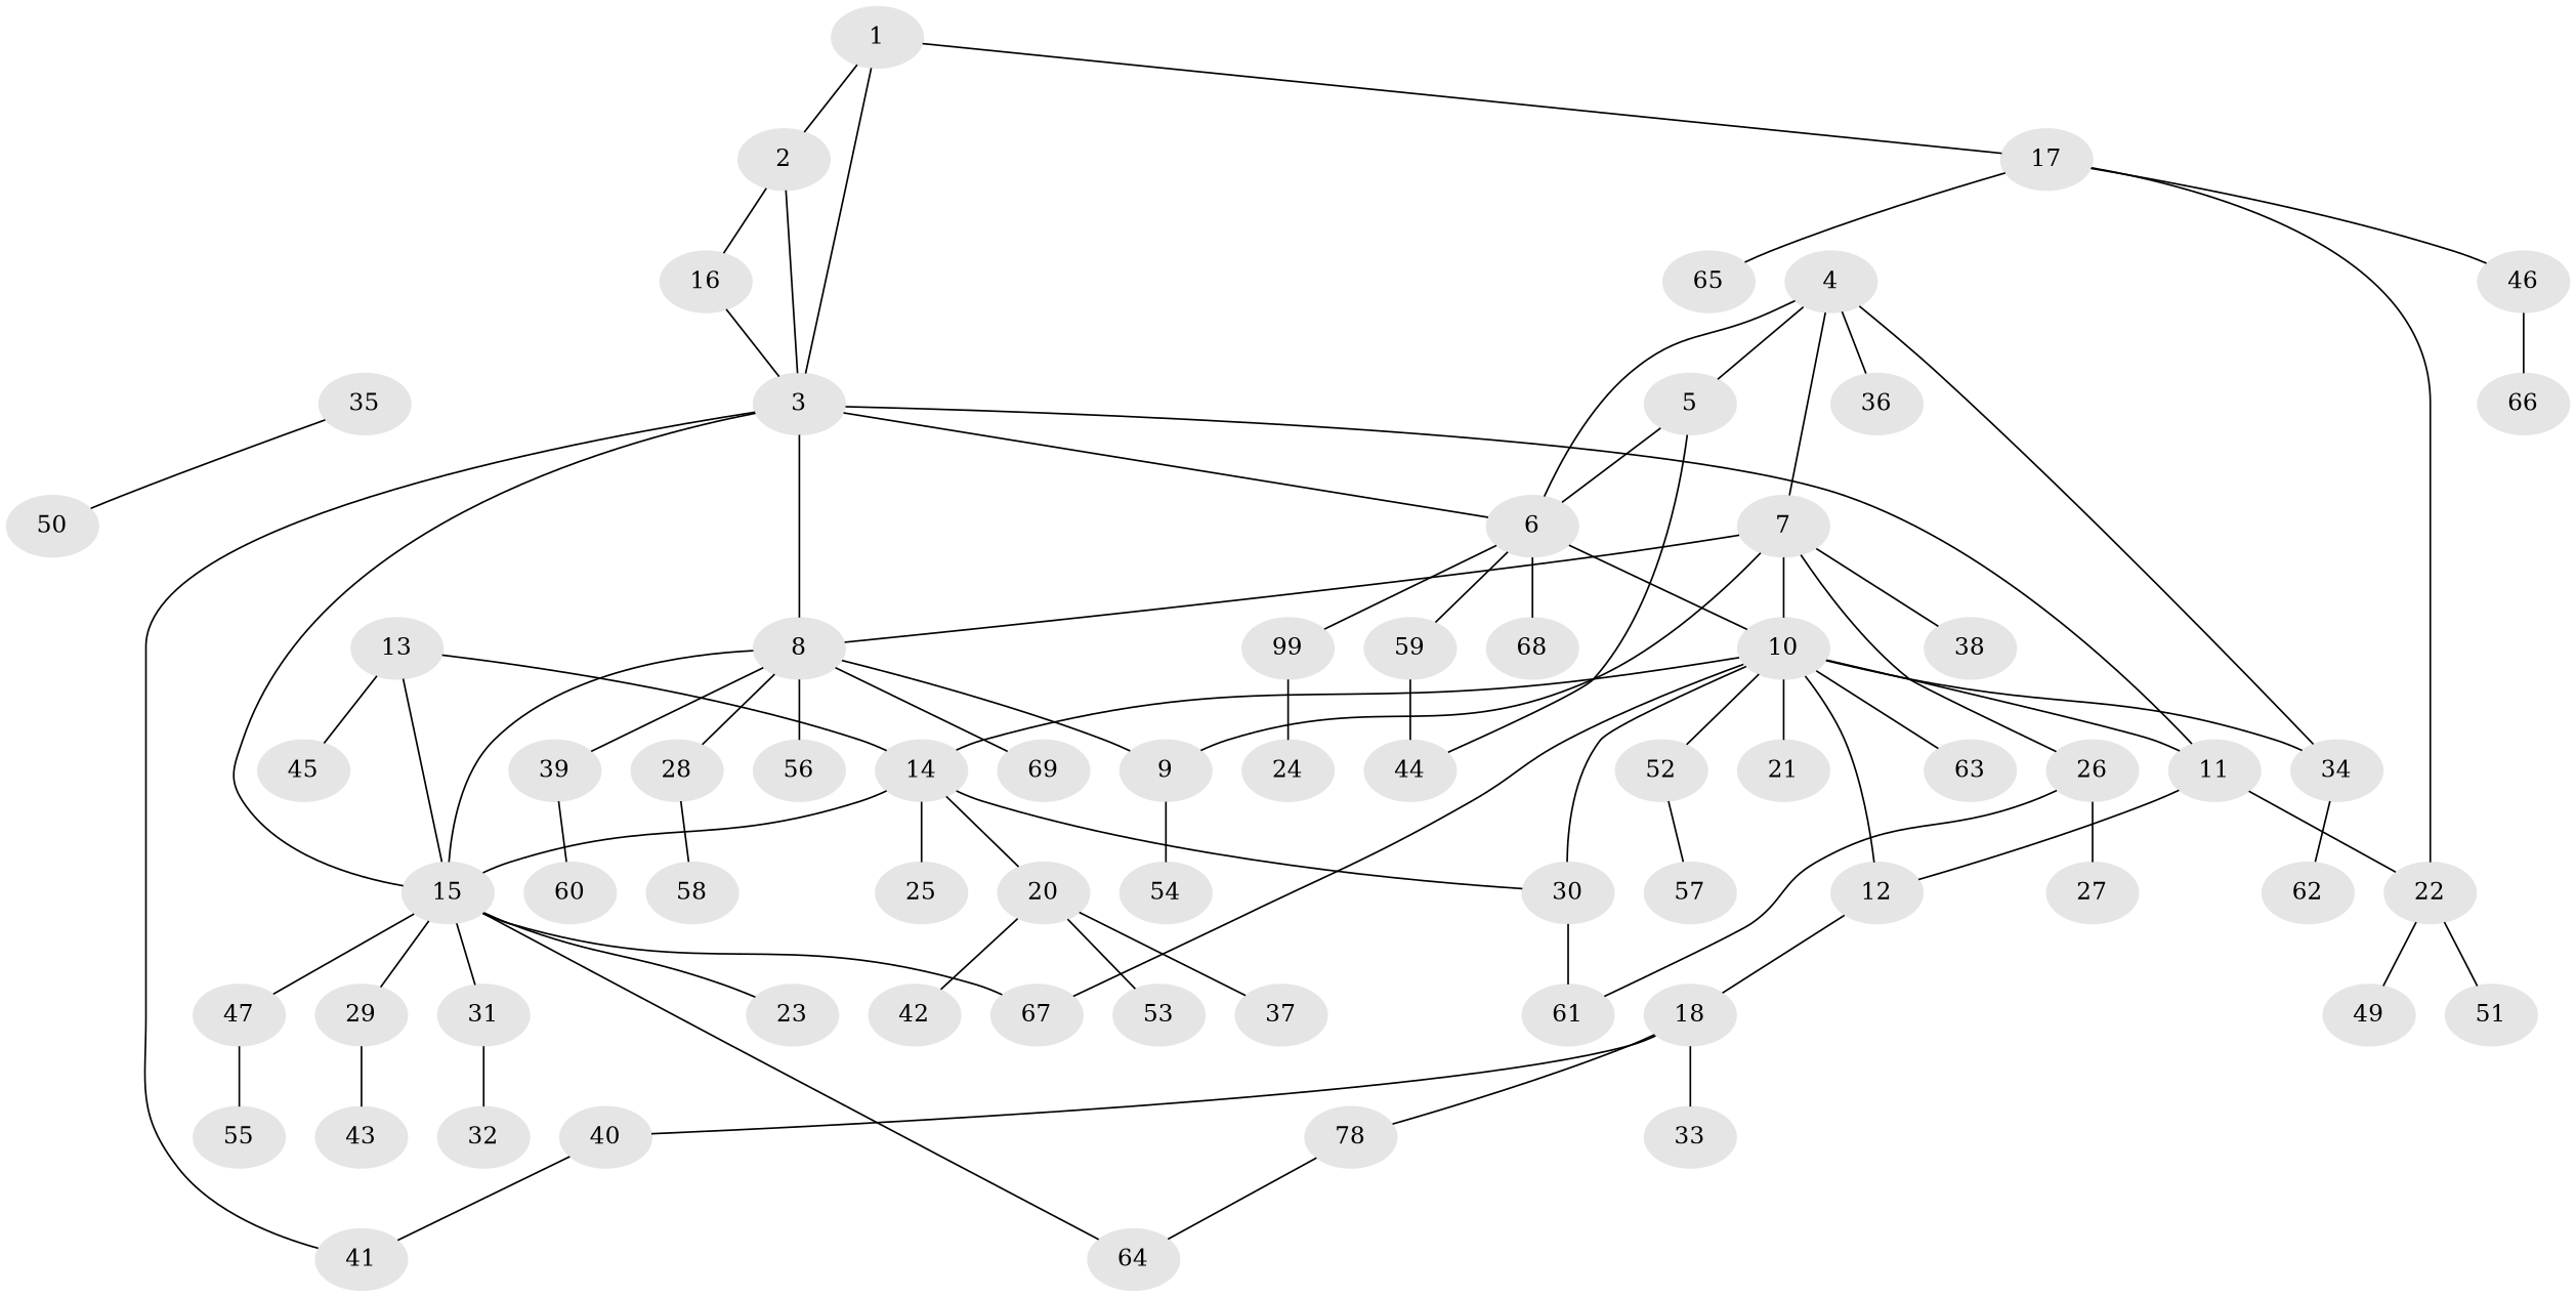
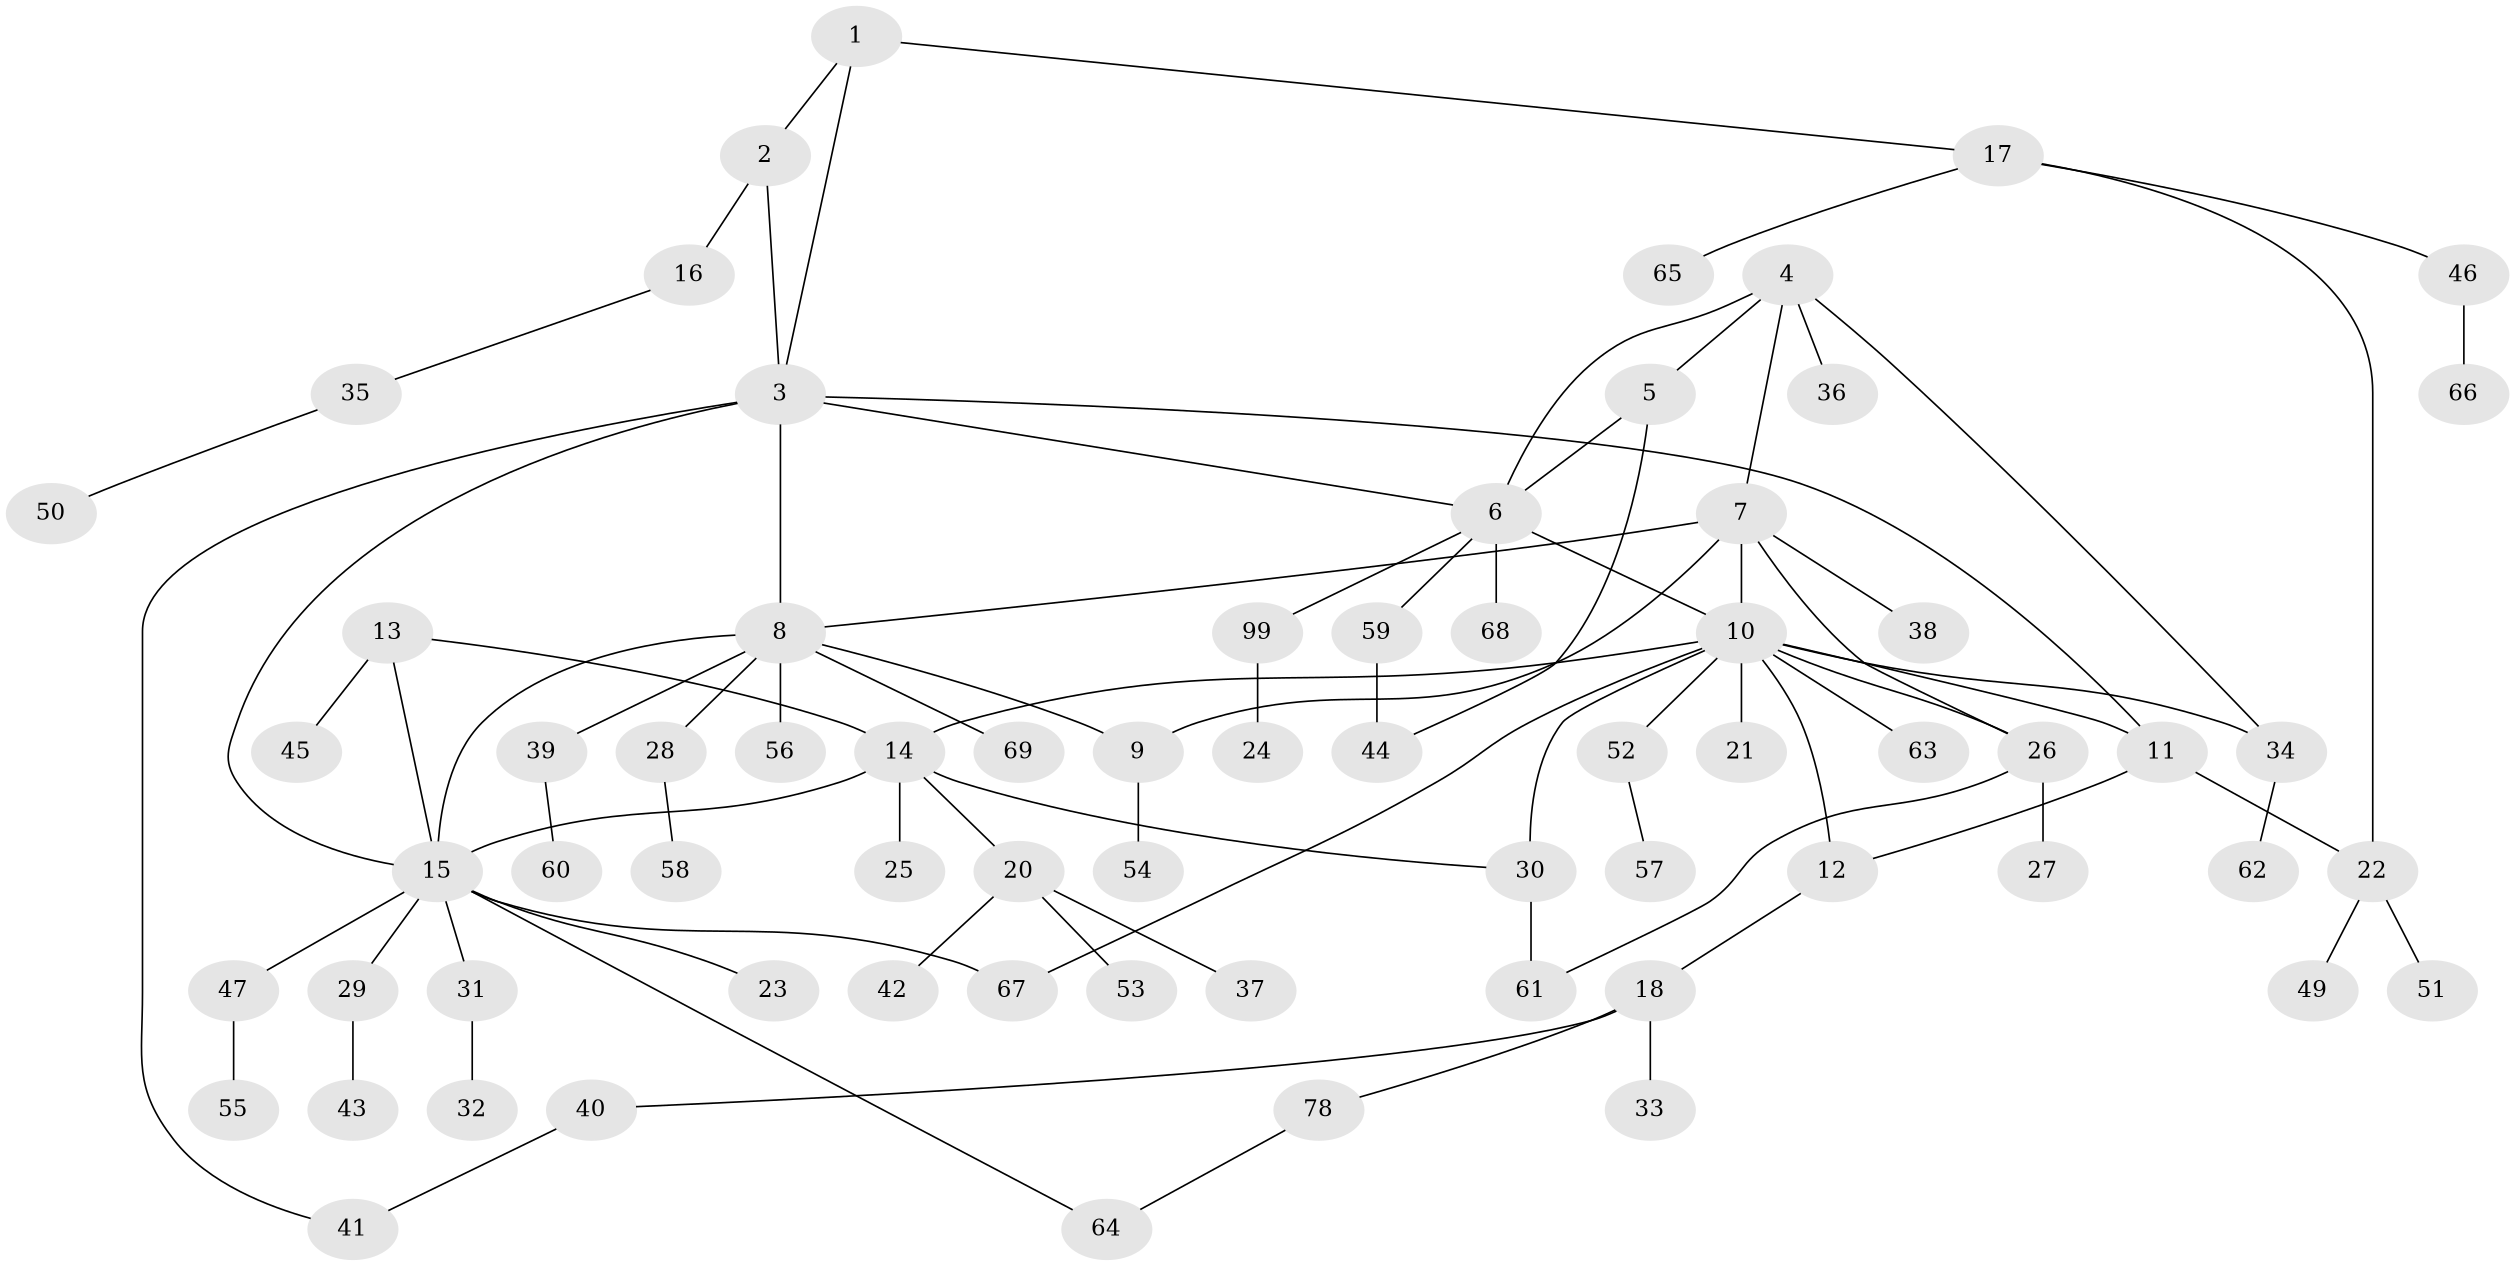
  graph {
    node [color=gray90 style=filled]
    1
    2
    3
    17
    16
    6
    8
    11
    15
    41
    22
    46
    65
    35
    10
    n16 [label=99]
    59
    68
    9
    28
    39
    56
    69
    12
    67
    23
    29
    31
    47
    64
    4
    5
    7
    34
    36
    44
    26
    38
    62
    14
    21
    30
    52
    63
    13
    45
    24
    54
    27
    61
    58
    60
    18
    20
    25
    57
    49
    51
    33
    40
    n61 [label=78]
    37
    42
    53
    43
    32
    55
    50
    66
    1 -- 2
    1 -- 3
    1 -- 17
    2 -- 3
    2 -- 16
    3 -- 6
    3 -- 8
    3 -- 11
    3 -- 15
    3 -- 41
    17 -- 22
    17 -- 46
    17 -- 65
-   16 -- 3
+   16 -- 35
    6 -- 10
    6 -- n16
    6 -- 59
    6 -- 68
    8 -- 15
    8 -- 9
    8 -- 28
    8 -- 39
    8 -- 56
    8 -- 69
    11 -- 22
    11 -- 12
    15 -- 67
    15 -- 23
    15 -- 29
    15 -- 31
    15 -- 47
    15 -- 64
    22 -- 49
    22 -- 51
    46 -- 66
    35 -- 50
    10 -- 11
    10 -- 12
    10 -- 67
    10 -- 34
+   10 -- 26
    10 -- 14
    10 -- 21
    10 -- 30
    10 -- 52
    10 -- 63
    n16 -- 24
    59 -- 44
    9 -- 54
    28 -- 58
    39 -- 60
    12 -- 18
    29 -- 43
    31 -- 32
    47 -- 55
    4 -- 6
    4 -- 5
    4 -- 7
    4 -- 34
    4 -- 36
    5 -- 6
    5 -- 44
    7 -- 8
    7 -- 10
    7 -- 9
    7 -- 26
    7 -- 38
    34 -- 62
    26 -- 27
    26 -- 61
    14 -- 15
    14 -- 30
    14 -- 20
    14 -- 25
    30 -- 61
    52 -- 57
    13 -- 15
    13 -- 14
    13 -- 45
    18 -- 33
    18 -- 40
    18 -- n61
    20 -- 37
    20 -- 42
    20 -- 53
    40 -- 41
    n61 -- 64
  }
